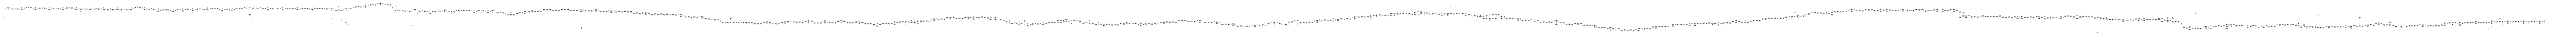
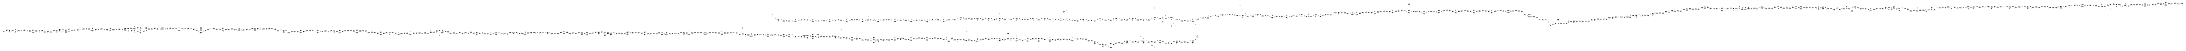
  digraph {
    fontname="DejaVu Sans"
    rankdir=LR
    node [fontname="DejaVu Sans" shape=rectangle]
    edge [fontname="DejaVu Sans"]
    2
    96
    118
    12126
    311
    323
    332
    329
    344
    338
    350
    359
    383
    404
    10628
    413
    416
    10646
    437
    494
-   515
    19570
    572
    586
    593
    607
    641
    662
    12204
    686
    756
    758
    12227
    773
    779
    794
    803
    815
    12252
    836
    881
    902
    12280
    905
    924
    12283
    932
    945
    12304
    18661
    953
    956
    965
    986
    10708
    1010
    1031
    10728
    1081
    1089
    1111
    1110
    18528
    1168
    1189
    10748
    1246
    1267
    18279
    1309
    1324
    1333
    1345
    1376
    1
    1648
    1657
    1675
    1678
    1699
    18707
    1717
    1738
    12422
    1741
    1765
    1768
    1786
    1822
    1843
    12463
    1861
    1885
    1924
    12519
    1930
    1939
    1951
    1990
    12577
    2077
    2087
    2098
    2132
    2090
    2108
    2143
    2111
    2146
    2164
    2149
    2167
    2170
    13229
    2191
    2242
    2266
    18775
    2269
    18793
    2290
    2308
    2329
    13057
    2335
    2356
    13077
    2387
    2408
    18815
    2428
    2449
    18855
    2491
    2512
    2545
    18875
    2566
    19020
    2668
    2689
    13097
    2785
    2791
    13112
    2812
    2824
    2842
    2845
    2863
    3031
    3052
    18299
    3142
    3163
    18895
    3177
    3352
    3365
    13279
    3386
    3419
    3440
    19696
    3479
    3482
    13309
    3503
    3515
    3525
    18930
    3546
    13322
    18940
    3551
    3556
    3577
    13334
    3587
    3608
    13357
    3614
    3620
    3641
    13386
    18353
    3650
    3668
    3680
    3689
    3701
    3740
    19078
    n194 [label=3895]
    3836
    13437
    3838
    3839
    13457
    3860
    13446
    3882
    3941
    3962
    13477
    3968
    3980
    13506
    4001
    4007
    4040
    4088
    4104
    13514
    4125
    13517
    4152
    4157
    13526
    4190
    4211
    19264
    4227
    4265
    4286
    13541
    4292
    13555
    4349
    4352
    4373
    19354
    4406
    4430
    19377
    4455
    4476
    19397
    4553
    4574
    19417
    4663
    19418
    5984
    6012
    6070
    17901
    6107
    6144
    17937
    6251
    6272
    17957
    6275
    6305
    17986
    6328
    6380
    18037
    6449
    6476
    18063
    6527
    6548
    18083
    6563
    6587
    18106
    6641
    6686
    18150
    6695
    6716
    18170
    6761
    10749
    6791
    6868
    6917
    10825
    6953
    10860
    6990
    10896
    7028
    7082
    10949
    7118
    7145
    10975
    7172
    11001
    7181
    7200
    11003
    7221
    7352
    7391
    11059
    7430
    7490
    11118
    7506
    7527
    11138
    7538
    7559
    11158
    7562
    7650
    11176
    7670
    11206
    18219
    7691
    11250
    11218
    7697
    7718
    11285
    7766
    7784
    7787
    7793
    7853
    11326
    7868
    11347
    12623
    7978
    11359
    7999
    12663
    8068
    8089
    11384
    8092
    8101
    8113
    11405
    8117
    8138
    8143
    8146
    11421
    8167
    11440
    8174
    11461
    8195
    8227
    8248
    11487
    8263
    8284
    11507
    8310
    8331
    12740
    8362
    8383
    12760
    8392
    8413
    11527
    8439
    8460
    11547
    8545
    8566
    18548
    8688
    8709
    11567
    8715
    8757
    11608
    8834
    8847
    8868
    18488
    8872
    8892
    8901
    8925
    8905
    8940
    8919
    8943
    8922
    8949
    8970
    11660
    8979
    9000
    11680
    9060
    9063
    11698
    9084
    9153
    9180
    12806
    9195
    9216
    11720
    9240
    9261
    11740
    9267
    9288
    11744
    9340
    9351
    9361
    11772
    9363
    9402
    9378
    9384
    9447
    9468
    12864
    9489
    9510
    11803
    9513
    9534
    11809
    9543
    9576
    9582
    9597
    9603
    9624
    11854
    9634
    11907
    12866
    9655
    12876
    9678
    9657
    9697
    9711
    11919
    9718
    11943
    9721
    11947
    9728
    9759
    11953
    9749
    9765
    9766
    9794
    12000
    9831
    9874
    12048
    9895
    9902
    9925
    12085
    10003
    10024
    12105
    10039
    10060
    12952
    10267
    10288
    12972
    10351
    10372
    18508
    11239
    18239
    17844
    0
    2 -> 96 [label=40309]
    96 -> 118 [label=40228]
    96 -> 12126 [label=81]
    118 -> 311 [label=40309]
    12126 -> 118 [label=81]
    311 -> 323 [label=40259]
    311 -> 332 [label=50]
    323 -> 329 [label=40255]
    323 -> 344 [label=4]
    332 -> 338 [label=39996]
    329 -> 332 [label=39946]
    329 -> 350 [label=309]
    344 -> 350 [label=39919]
    338 -> 344 [label=39915]
    338 -> 359 [label=81]
    350 -> 359 [label=40228]
    359 -> 383 [label=40309]
    383 -> 404 [label=40259]
    383 -> 10628 [label=50]
    404 -> 413 [label=40309]
    10628 -> 404 [label=50]
    413 -> 416 [label=2609]
    413 -> 10646 [label=37700]
    416 -> 10646 [label=50]
    416 -> 437 [label=2559]
    10646 -> 437 [label=37750]
    437 -> 494 [label=40309]
-   494 -> 515 [label=40308]
    494 -> 19570 [label=1]
-   515 -> 572 [label=40309]
-   19570 -> 515 [label=1]
    572 -> 586 [label=40259]
    572 -> 593 [label=50]
    586 -> 593 [label=40178]
    586 -> 607 [label=81]
    593 -> 607 [label=40228]
    607 -> 641 [label=40309]
    641 -> 662 [label=3341]
    641 -> 12204 [label=36968]
    662 -> 686 [label=40308]
+   12204 -> 662 [label=36967]
    12204 -> 686 [label=1]
    686 -> 756 [label=40309]
    756 -> 758 [label=40228]
    756 -> 12227 [label=81]
    758 -> 12227 [label=36577]
    758 -> 773 [label=3651]
    12227 -> 779 [label=36658]
    773 -> 779 [label=3342]
    773 -> 794 [label=309]
    779 -> 794 [label=40000]
    794 -> 803 [label=40309]
    803 -> 815 [label=40228]
    803 -> 12252 [label=81]
    815 -> 12252 [label=36577]
    815 -> 836 [label=3651]
    12252 -> 836 [label=36658]
    836 -> 881 [label=40309]
    881 -> 902 [label=3651]
    881 -> 12280 [label=36658]
    902 -> 905 [label=40309]
    12280 -> 902 [label=36658]
    905 -> 924 [label=3651]
    905 -> 12283 [label=36658]
    924 -> 932 [label=3650]
    924 -> 945 [label=1]
    12283 -> 12304 [label=81]
    12283 -> 18661 [label=36577]
    932 -> 945 [label=3600]
    932 -> 953 [label=50]
    945 -> 953 [label=3601]
    12304 -> 956 [label=36658]
    18661 -> 12304 [label=36577]
    953 -> 956 [label=3651]
    956 -> 965 [label=40309]
    965 -> 986 [label=40258]
    965 -> 10708 [label=51]
    986 -> 1010 [label=40309]
    10708 -> 986 [label=51]
    1010 -> 1031 [label=3291]
    1010 -> 10728 [label=37018]
    1031 -> 1081 [label=40309]
    10728 -> 1031 [label=37018]
    1081 -> 1089 [label=3651]
    1081 -> 1111 [label=36658]
    1089 -> 1110 [label=3650]
    1089 -> 18528 [label=1]
    1111 -> 1168 [label=40309]
    1110 -> 1111 [label=3651]
    18528 -> 1110 [label=1]
    1168 -> 1189 [label=3291]
    1168 -> 10748 [label=37018]
    1189 -> 1246 [label=40309]
    10748 -> 1189 [label=37018]
    1246 -> 1267 [label=40306]
    1246 -> 18279 [label=3]
    1267 -> 1309 [label=40309]
    18279 -> 1267 [label=3]
    1309 -> 1324 [label=3651]
    1309 -> 1333 [label=36658]
    1324 -> 1333 [label=3650]
    1324 -> 1345 [label=1]
    1333 -> 1345 [label=40308]
    1345 -> 1376 [label=40309]
    1376 -> 1 [label=50]
    1376 -> 1648 [label=40259]
    1648 -> 1657 [label=3373]
    1648 -> 1675 [label=36886]
    1657 -> 1675 [label=3292]
    1657 -> 1678 [label=81]
    1675 -> 1678 [label=40178]
    1678 -> 1699 [label=3682]
    1678 -> 18707 [label=36577]
    1699 -> 1717 [label=40259]
    18707 -> 1699 [label=36577]
    1717 -> 1738 [label=40178]
    1717 -> 12422 [label=81]
    1738 -> 1741 [label=40259]
    12422 -> 1738 [label=81]
    1741 -> 1765 [label=40178]
    1741 -> 1768 [label=81]
    1765 -> 1768 [label=3292]
    1765 -> 1786 [label=36886]
    1768 -> 1786 [label=3373]
    1786 -> 1822 [label=40259]
    1822 -> 1843 [label=3292]
    1822 -> 12463 [label=36967]
    1843 -> 1861 [label=40178]
    12463 -> 1843 [label=36886]
    12463 -> 1861 [label=81]
    1861 -> 1885 [label=40259]
    1885 -> 1924 [label=3291]
    1885 -> 12519 [label=36968]
    1924 -> 1930 [label=40178]
    12519 -> 1924 [label=36887]
    12519 -> 1939 [label=81]
    1930 -> 1939 [label=40177]
    1930 -> 1951 [label=1]
    1939 -> 1951 [label=40258]
    1951 -> 1990 [label=3292]
    1951 -> 12577 [label=36967]
    1990 -> 2077 [label=40259]
    12577 -> 1990 [label=36967]
    2077 -> 2087 [label=39531]
    2077 -> 2098 [label=1]
    2077 -> 2132 [label=727]
    2087 -> 2090 [label=39530]
    2087 -> 2108 [label=1]
    2098 -> 2108 [label=2564]
    2132 -> 2143 [label=40259]
    2090 -> 2098 [label=2563]
    2090 -> 2111 [label=36967]
    2108 -> 2111 [label=2565]
    2143 -> 2146 [label=40258]
    2143 -> 2164 [label=1]
    2111 -> 2132 [label=39532]
    2146 -> 2149 [label=3681]
    2146 -> 2167 [label=36577]
    2164 -> 2167 [label=3601]
    2149 -> 1 [label=81]
    2149 -> 2164 [label=3600]
    2167 -> 2170 [label=40177]
    2167 -> 13229 [label=1]
    2170 -> 13229 [label=727]
    2170 -> 2191 [label=39450]
    13229 -> 2191 [label=728]
    2191 -> 2242 [label=40178]
    2242 -> 2266 [label=3291]
    2242 -> 18775 [label=36887]
    2266 -> 2269 [label=39869]
    2266 -> 18793 [label=309]
    18775 -> 2266 [label=36887]
    2269 -> 18793 [label=36577]
    2269 -> 2290 [label=3292]
    18793 -> 2290 [label=36886]
    2290 -> 2308 [label=40178]
    2308 -> 2329 [label=40177]
    2308 -> 13057 [label=1]
    2329 -> 2335 [label=40178]
    13057 -> 2329 [label=1]
    2335 -> 2356 [label=3290]
    2335 -> 13077 [label=36888]
    2356 -> 2387 [label=40178]
    13077 -> 2356 [label=36888]
    2387 -> 2408 [label=3291]
    2387 -> 18815 [label=36887]
    2408 -> 2428 [label=3601]
    18815 -> 2408 [label=310]
    18815 -> 2428 [label=36577]
    2428 -> 2449 [label=3601]
    2428 -> 18855 [label=36577]
    2449 -> 2491 [label=40178]
    18855 -> 2449 [label=36577]
    2491 -> 2512 [label=3292]
    2512 -> 2545 [label=40178]
    2545 -> 2566 [label=39869]
    2545 -> 19020 [label=309]
    18875 -> 2491 [label=36886]
    18875 -> 2512 [label=36886]
    2566 -> 2668 [label=40178]
    19020 -> 2566 [label=309]
    2668 -> 2689 [label=2559]
    2668 -> 13097 [label=37619]
    2689 -> 2785 [label=40178]
    13097 -> 2689 [label=37619]
    2785 -> 2791 [label=2565]
    2785 -> 13112 [label=37613]
    2791 -> 13112 [label=1]
    2791 -> 2812 [label=2564]
    13112 -> 2812 [label=37614]
    2812 -> 2824 [label=40178]
    2824 -> 2842 [label=3290]
    2824 -> 2845 [label=36888]
    2842 -> 2845 [label=2563]
    2842 -> 2863 [label=727]
    2845 -> 2863 [label=39451]
    2863 -> 3031 [label=40178]
    3031 -> 3052 [label=40174]
    3031 -> 18299 [label=4]
    3052 -> 3142 [label=40178]
    18299 -> 3052 [label=4]
    3142 -> 3163 [label=3292]
    3142 -> 18895 [label=36886]
    3163 -> 3177 [label=40178]
    18895 -> 3163 [label=36886]
    3177 -> 1 [label=1]
    3177 -> 3352 [label=40177]
    3352 -> 3365 [label=40173]
    3352 -> 13279 [label=4]
    3365 -> 13279 [label=36889]
    3365 -> 3386 [label=3284]
    13279 -> 3386 [label=36893]
    3386 -> 3419 [label=40177]
    3419 -> 3440 [label=40176]
    3419 -> 19696 [label=1]
    3440 -> 3479 [label=40177]
    19696 -> 3440 [label=1]
    3479 -> 3482 [label=3600]
    3479 -> 13309 [label=36577]
    3482 -> 13309 [label=732]
    3482 -> 3503 [label=2868]
    13309 -> 3503 [label=37309]
    3503 -> 3515 [label=40177]
    3515 -> 3525 [label=3599]
    3515 -> 18930 [label=36578]
    3525 -> 3546 [label=2868]
    3525 -> 13322 [label=731]
    18930 -> 13322 [label=1]
    18930 -> 18940 [label=36577]
    3546 -> 3551 [label=3600]
    13322 -> 3546 [label=732]
    18940 -> 1 [label=36573]
    18940 -> 3551 [label=4]
    3551 -> 3556 [label=3604]
    3556 -> 3577 [label=2559]
    3556 -> 13334 [label=1045]
    3577 -> 3587 [label=3600]
    13334 -> 1 [label=4]
    13334 -> 3577 [label=1041]
    3587 -> 3608 [label=2868]
    3587 -> 13357 [label=732]
    3608 -> 3614 [label=2873]
    13357 -> 3608 [label=5]
    13357 -> 3614 [label=727]
    3614 -> 3620 [label=3600]
    3620 -> 3641 [label=2868]
    3620 -> 13386 [label=728]
    3620 -> 18353 [label=4]
    3641 -> 3650 [label=2875]
    13386 -> 3641 [label=3]
    13386 -> 3650 [label=725]
    18353 -> 3641 [label=4]
    3650 -> 3668 [label=3600]
    3668 -> 3680 [label=2873]
    3668 -> 3689 [label=727]
    3680 -> 3689 [label=2563]
    3680 -> 3701 [label=310]
    3689 -> 3701 [label=3290]
    3701 -> 3740 [label=3291]
    3701 -> 19078 [label=309]
    3740 -> n194 [label=3600]
    19078 -> 3740 [label=309]
    n194 -> 3836 [label=2872]
    n194 -> 13437 [label=728]
    3836 -> 3838 [label=3600]
    13437 -> 3836 [label=728]
    3838 -> 3839 [label=3291]
    3838 -> 13457 [label=309]
    3839 -> 3860 [label=2559]
    3839 -> 13446 [label=732]
    13457 -> 3860 [label=1037]
    3860 -> 3882 [label=3596]
    13446 -> 13457 [label=728]
    13446 -> 3882 [label=4]
    3882 -> 3941 [label=3600]
    3941 -> 3962 [label=2559]
    3941 -> 13477 [label=1041]
    3962 -> 3968 [label=3600]
    13477 -> 3962 [label=1041]
    3968 -> 3980 [label=2873]
    3968 -> 13506 [label=727]
    3980 -> 13506 [label=309]
    3980 -> 4001 [label=2564]
    13506 -> 4001 [label=1036]
    4001 -> 4007 [label=3596]
    4001 -> 4040 [label=4]
    4007 -> 4040 [label=3287]
    4007 -> 4088 [label=309]
    4040 -> 4088 [label=3291]
    4088 -> 4104 [label=3291]
    4088 -> 13514 [label=309]
    4104 -> 13514 [label=731]
    4104 -> 4125 [label=2560]
    13514 -> 13517 [label=1040]
    4125 -> 4152 [label=3287]
    13517 -> 4157 [label=4]
    13517 -> 13526 [label=1036]
    4152 -> 4157 [label=3596]
    4157 -> 4190 [label=3600]
    13526 -> 4125 [label=727]
    13526 -> 4152 [label=309]
    4190 -> 4211 [label=3291]
    4190 -> 19264 [label=309]
    4211 -> 4227 [label=3600]
    19264 -> 4211 [label=309]
    4227 -> 1 [label=2]
    4227 -> 4265 [label=3598]
    4265 -> 1 [label=3]
    4265 -> 4286 [label=2559]
    4265 -> 13541 [label=1036]
    4286 -> 4292 [label=3286]
    13541 -> 4286 [label=727]
    13541 -> 13555 [label=309]
    4292 -> 1 [label=725]
    4292 -> 13555 [label=2]
    4292 -> 4349 [label=2559]
    13555 -> 1 [label=2]
    13555 -> 4349 [label=309]
    4349 -> 4352 [label=2868]
    4352 -> 4373 [label=2559]
    4352 -> 19354 [label=309]
    4373 -> 4406 [label=2868]
    19354 -> 4373 [label=309]
    4406 -> 4430 [label=2559]
    4406 -> 19377 [label=309]
    4430 -> 4455 [label=2868]
    19377 -> 4430 [label=309]
    4455 -> 4476 [label=2559]
    4455 -> 19397 [label=309]
    4476 -> 4553 [label=2868]
    19397 -> 4476 [label=309]
    4553 -> 4574 [label=2559]
    4553 -> 19417 [label=309]
    4574 -> 4663 [label=2868]
    19417 -> 4574 [label=309]
    4663 -> 1 [label=2559]
    4663 -> 19418 [label=309]
    19418 -> 1 [label=309]
    5984 -> 6012 [label=52]
    6012 -> 6070 [label=50]
    6012 -> 17901 [label=2]
    6070 -> 6107 [label=52]
    17901 -> 6070 [label=2]
    6107 -> 6144 [label=50]
    6107 -> 17937 [label=2]
    6144 -> 6251 [label=52]
    17937 -> 6144 [label=2]
    6251 -> 6272 [label=50]
    6251 -> 17957 [label=2]
    6272 -> 6275 [label=52]
    17957 -> 6272 [label=2]
    6275 -> 6305 [label=50]
    6275 -> 17986 [label=2]
    6305 -> 6328 [label=52]
    17986 -> 6305 [label=2]
    6328 -> 6380 [label=50]
    6328 -> 18037 [label=2]
    6380 -> 6449 [label=52]
    18037 -> 6380 [label=2]
    6449 -> 6476 [label=50]
    6449 -> 18063 [label=2]
    6476 -> 6527 [label=52]
    18063 -> 6476 [label=2]
    6527 -> 6548 [label=50]
    6527 -> 18083 [label=2]
    6548 -> 6563 [label=52]
    18083 -> 6548 [label=2]
    6563 -> 6587 [label=50]
    6563 -> 18106 [label=2]
    6587 -> 6641 [label=52]
    18106 -> 6587 [label=2]
    6641 -> 6686 [label=50]
    6641 -> 18150 [label=2]
    6686 -> 6695 [label=52]
    18150 -> 6686 [label=2]
    6695 -> 6716 [label=50]
    6695 -> 18170 [label=2]
    6716 -> 6761 [label=52]
    18170 -> 6716 [label=2]
    6761 -> 10749 [label=2]
    6761 -> 6791 [label=50]
    10749 -> 6791 [label=83]
    6791 -> 6868 [label=133]
    6868 -> 6917 [label=50]
    6868 -> 10825 [label=83]
    6917 -> 6953 [label=50]
    6917 -> 10860 [label=83]
    10825 -> 6917 [label=83]
    6953 -> 6990 [label=50]
    6953 -> 10896 [label=83]
    10860 -> 6953 [label=83]
    6990 -> 7028 [label=133]
    10896 -> 6990 [label=83]
    7028 -> 7082 [label=50]
    7028 -> 10949 [label=83]
    7082 -> 7118 [label=133]
    10949 -> 7082 [label=83]
    7118 -> 7145 [label=50]
    7118 -> 10975 [label=83]
    7145 -> 7172 [label=50]
    7145 -> 11001 [label=83]
    10975 -> 7145 [label=83]
    7172 -> 7181 [label=133]
    11001 -> 7172 [label=83]
    7181 -> 7200 [label=131]
    7181 -> 11003 [label=2]
    7200 -> 11003 [label=81]
    7200 -> 7221 [label=50]
    11003 -> 7221 [label=83]
    7221 -> 7352 [label=133]
    7352 -> 7391 [label=50]
    7352 -> 11059 [label=83]
    7391 -> 7430 [label=133]
    11059 -> 7391 [label=83]
    7430 -> 7490 [label=50]
    7430 -> 11118 [label=83]
    7490 -> 7506 [label=133]
    11118 -> 7490 [label=83]
    7506 -> 7527 [label=50]
    7506 -> 11138 [label=83]
    7527 -> 7538 [label=133]
    11138 -> 7527 [label=83]
    7538 -> 7559 [label=50]
    7538 -> 11158 [label=83]
    7559 -> 7562 [label=133]
    11158 -> 7559 [label=83]
    7562 -> 7650 [label=50]
    7562 -> 11176 [label=83]
    7650 -> 7670 [label=133]
    11176 -> 11206 [label=81]
    11176 -> 18219 [label=2]
    7670 -> 7691 [label=50]
    7670 -> 11250 [label=83]
    11206 -> 11218 [label=83]
    18219 -> 11206 [label=2]
    7691 -> 7697 [label=131]
    11250 -> 1 [label=2]
    11250 -> 7691 [label=81]
    11218 -> 11239 [label=81]
    11218 -> 18239 [label=2]
    7697 -> 7718 [label=50]
    7697 -> 11285 [label=81]
    7718 -> 7766 [label=131]
    11285 -> 7718 [label=81]
    7766 -> 7784 [label=50]
    7766 -> 7787 [label=81]
    7784 -> 7787 [label=51]
    7787 -> 7793 [label=132]
    7793 -> 7853 [label=50]
    7793 -> 11326 [label=82]
    7853 -> 7868 [label=131]
    11326 -> 11347 [label=81]
    11326 -> 12623 [label=1]
    7868 -> 7978 [label=132]
    11347 -> 11359 [label=82]
    12623 -> 11347 [label=1]
    7978 -> 7999 [label=131]
    7978 -> 12663 [label=1]
    11359 -> 7853 [label=81]
    11359 -> 7868 [label=1]
    7999 -> 8068 [label=132]
    12663 -> 7999 [label=1]
    8068 -> 8089 [label=51]
    8068 -> 11384 [label=81]
    8089 -> 8092 [label=132]
    11384 -> 8089 [label=81]
    8092 -> 8101 [label=131]
    8092 -> 8113 [label=1]
    8101 -> 8113 [label=50]
    8101 -> 11405 [label=81]
    8113 -> 8117 [label=51]
    11405 -> 8138 [label=81]
    11405 -> 8143 [label=1]
    8117 -> 11405 [label=1]
    8117 -> 8138 [label=50]
    8138 -> 8143 [label=131]
    8143 -> 8146 [label=132]
    8146 -> 11421 [label=81]
    8146 -> 8167 [label=51]
    11421 -> 11440 [label=36654]
    8167 -> 8174 [label=51]
    8167 -> 11461 [label=36658]
    11440 -> 8167 [label=36658]
    8174 -> 11461 [label=1]
    8174 -> 8195 [label=50]
    11461 -> 8195 [label=36659]
    8195 -> 8227 [label=36709]
    8227 -> 8248 [label=50]
    8227 -> 11487 [label=36659]
    8248 -> 8263 [label=36709]
    11487 -> 8248 [label=36659]
    8263 -> 8284 [label=50]
    8263 -> 11507 [label=36659]
    8284 -> 8310 [label=36709]
    11507 -> 8284 [label=36659]
    8310 -> 8331 [label=36708]
    8310 -> 12740 [label=1]
    8331 -> 8362 [label=36709]
    12740 -> 8331 [label=1]
    8362 -> 8383 [label=36708]
    8362 -> 12760 [label=1]
    8383 -> 8392 [label=36709]
    12760 -> 8383 [label=1]
    8392 -> 8413 [label=36628]
    8392 -> 11527 [label=81]
    8413 -> 8439 [label=36709]
    11527 -> 8413 [label=81]
    8439 -> 8460 [label=51]
    8439 -> 11547 [label=36658]
    8460 -> 8545 [label=36709]
    11547 -> 8460 [label=36658]
    8545 -> 8566 [label=132]
    8545 -> 18548 [label=36577]
    8566 -> 8688 [label=36709]
    18548 -> 8566 [label=36577]
    8688 -> 8709 [label=50]
    8688 -> 11567 [label=36659]
    8709 -> 8715 [label=36709]
    11567 -> 8709 [label=36659]
    8715 -> 8757 [label=36628]
    8715 -> 11608 [label=81]
    8757 -> 8834 [label=36709]
    11608 -> 8757 [label=81]
    8834 -> 8847 [label=36711]
    8847 -> 8868 [label=36709]
    8847 -> 18488 [label=2]
    8868 -> 8872 [label=36711]
    18488 -> 8868 [label=2]
    8872 -> 8892 [label=36714]
    8892 -> 8901 [label=56]
    8892 -> 8925 [label=36658]
    8901 -> 8905 [label=781]
    8925 -> 8940 [label=36713]
    8905 -> 8919 [label=783]
    8940 -> 8943 [label=36714]
    8919 -> 8940 [label=1]
    8919 -> 8922 [label=782]
    8943 -> 8949 [label=37441]
    8922 -> 8925 [label=55]
    8922 -> 8943 [label=727]
    8949 -> 8970 [label=777]
    8949 -> 11660 [label=36664]
    8970 -> 8979 [label=37441]
    11660 -> 8970 [label=36664]
    8979 -> 9000 [label=778]
    8979 -> 11680 [label=36663]
    9000 -> 9060 [label=37441]
    11680 -> 9000 [label=36663]
    9060 -> 9063 [label=37436]
    9060 -> 11698 [label=5]
    9063 -> 11698 [label=37386]
    9063 -> 9084 [label=50]
    11698 -> 9084 [label=37391]
    9084 -> 9153 [label=37441]
    9153 -> 9180 [label=37440]
    9153 -> 12806 [label=1]
    9180 -> 9195 [label=37441]
    12806 -> 9180 [label=1]
    9195 -> 9216 [label=783]
    9195 -> 11720 [label=36658]
    9216 -> 9240 [label=37441]
    11720 -> 9216 [label=36658]
    9240 -> 9261 [label=783]
    9240 -> 11740 [label=36658]
    9261 -> 9267 [label=37441]
    11740 -> 9261 [label=36658]
    9267 -> 9288 [label=783]
    9267 -> 11744 [label=36658]
    9288 -> 9340 [label=37750]
    11744 -> 9288 [label=36967]
    9340 -> 9351 [label=1173]
    9340 -> 9361 [label=36577]
    9351 -> 9361 [label=1172]
    9351 -> 11772 [label=1]
    9361 -> 9363 [label=37749]
    11772 -> 9402 [label=36968]
    9363 -> 9378 [label=37024]
    9363 -> 9384 [label=725]
    9402 -> 9447 [label=37750]
    9378 -> 11772 [label=36967]
    9378 -> 9384 [label=57]
    9384 -> 9402 [label=782]
    9447 -> 9468 [label=37749]
    9447 -> 12864 [label=1]
    9468 -> 9489 [label=37750]
    12864 -> 9468 [label=1]
    9489 -> 9510 [label=783]
    9489 -> 11803 [label=36967]
    9510 -> 9513 [label=37750]
    11803 -> 9510 [label=36967]
    9513 -> 9534 [label=783]
    9513 -> 11809 [label=36967]
    9534 -> 9543 [label=1173]
    11809 -> 9534 [label=390]
    11809 -> 9543 [label=36577]
    9543 -> 9576 [label=37750]
    9576 -> 9582 [label=37025]
    9576 -> 9597 [label=725]
    9582 -> 9597 [label=57]
    9582 -> 9603 [label=36968]
    9597 -> 9603 [label=782]
    9603 -> 9624 [label=50]
    9603 -> 11854 [label=37700]
    9624 -> 9634 [label=58]
    11854 -> 11907 [label=36967]
    11854 -> 12866 [label=733]
    9634 -> 9655 [label=50]
    9634 -> 12876 [label=8]
    11907 -> 9678 [label=37700]
    12866 -> 9624 [label=8]
    12866 -> 12876 [label=725]
    9655 -> 9657 [label=783]
    12876 -> 9655 [label=733]
    9678 -> 9697 [label=37750]
    9657 -> 11907 [label=733]
    9657 -> 9678 [label=50]
    9697 -> 9711 [label=783]
    9697 -> 11919 [label=36967]
    9711 -> 9718 [label=50]
    9711 -> 11943 [label=733]
    11919 -> 9718 [label=394]
    11919 -> 9721 [label=36573]
    9718 -> 9721 [label=444]
    11943 -> 11947 [label=37700]
    9721 -> 9728 [label=37017]
    11947 -> 9759 [label=725]
    11947 -> 11953 [label=36975]
    9728 -> 11943 [label=36967]
    9728 -> 9749 [label=50]
    9759 -> 9765 [label=783]
    11953 -> 9749 [label=8]
    11953 -> 9765 [label=36967]
    9749 -> 9759 [label=58]
    9765 -> 9766 [label=37750]
    9766 -> 9794 [label=783]
    9766 -> 12000 [label=36967]
    9794 -> 9831 [label=37750]
    12000 -> 9794 [label=36967]
    9831 -> 9874 [label=783]
    9831 -> 12048 [label=36967]
    9874 -> 12048 [label=733]
    9874 -> 9895 [label=50]
    12048 -> 9895 [label=37700]
    9895 -> 9902 [label=37750]
    9902 -> 9925 [label=783]
    9902 -> 12085 [label=36967]
    9925 -> 10003 [label=37750]
    12085 -> 9925 [label=36967]
    10003 -> 10024 [label=50]
    10003 -> 12105 [label=37700]
    10024 -> 10039 [label=37750]
    12105 -> 10024 [label=37700]
    10039 -> 10060 [label=37017]
    10039 -> 12952 [label=733]
    10060 -> 10267 [label=37750]
    12952 -> 10060 [label=733]
    10267 -> 10288 [label=37017]
    10267 -> 12972 [label=733]
    10288 -> 10351 [label=37750]
    12972 -> 10288 [label=733]
    10351 -> 10372 [label=37749]
    10351 -> 18508 [label=1]
    10372 -> 2 [label=37750]
    18508 -> 10372 [label=1]
    11239 -> 7650 [label=83]
    18239 -> 11239 [label=2]
    17844 -> 5984 [label=2]
    0 -> 2 [label=2559]
    0 -> 5984 [label=50]
    0 -> 10749 [label=81]
    0 -> 7784 [label=1]
    0 -> 11421 [label=36573]
    0 -> 11440 [label=4]
    0 -> 8834 [label=2]
    0 -> 8872 [label=3]
    0 -> 8901 [label=725]
    0 -> 8905 [label=2]
    0 -> 11744 [label=309]
    0 -> 17844 [label=2]
  }
